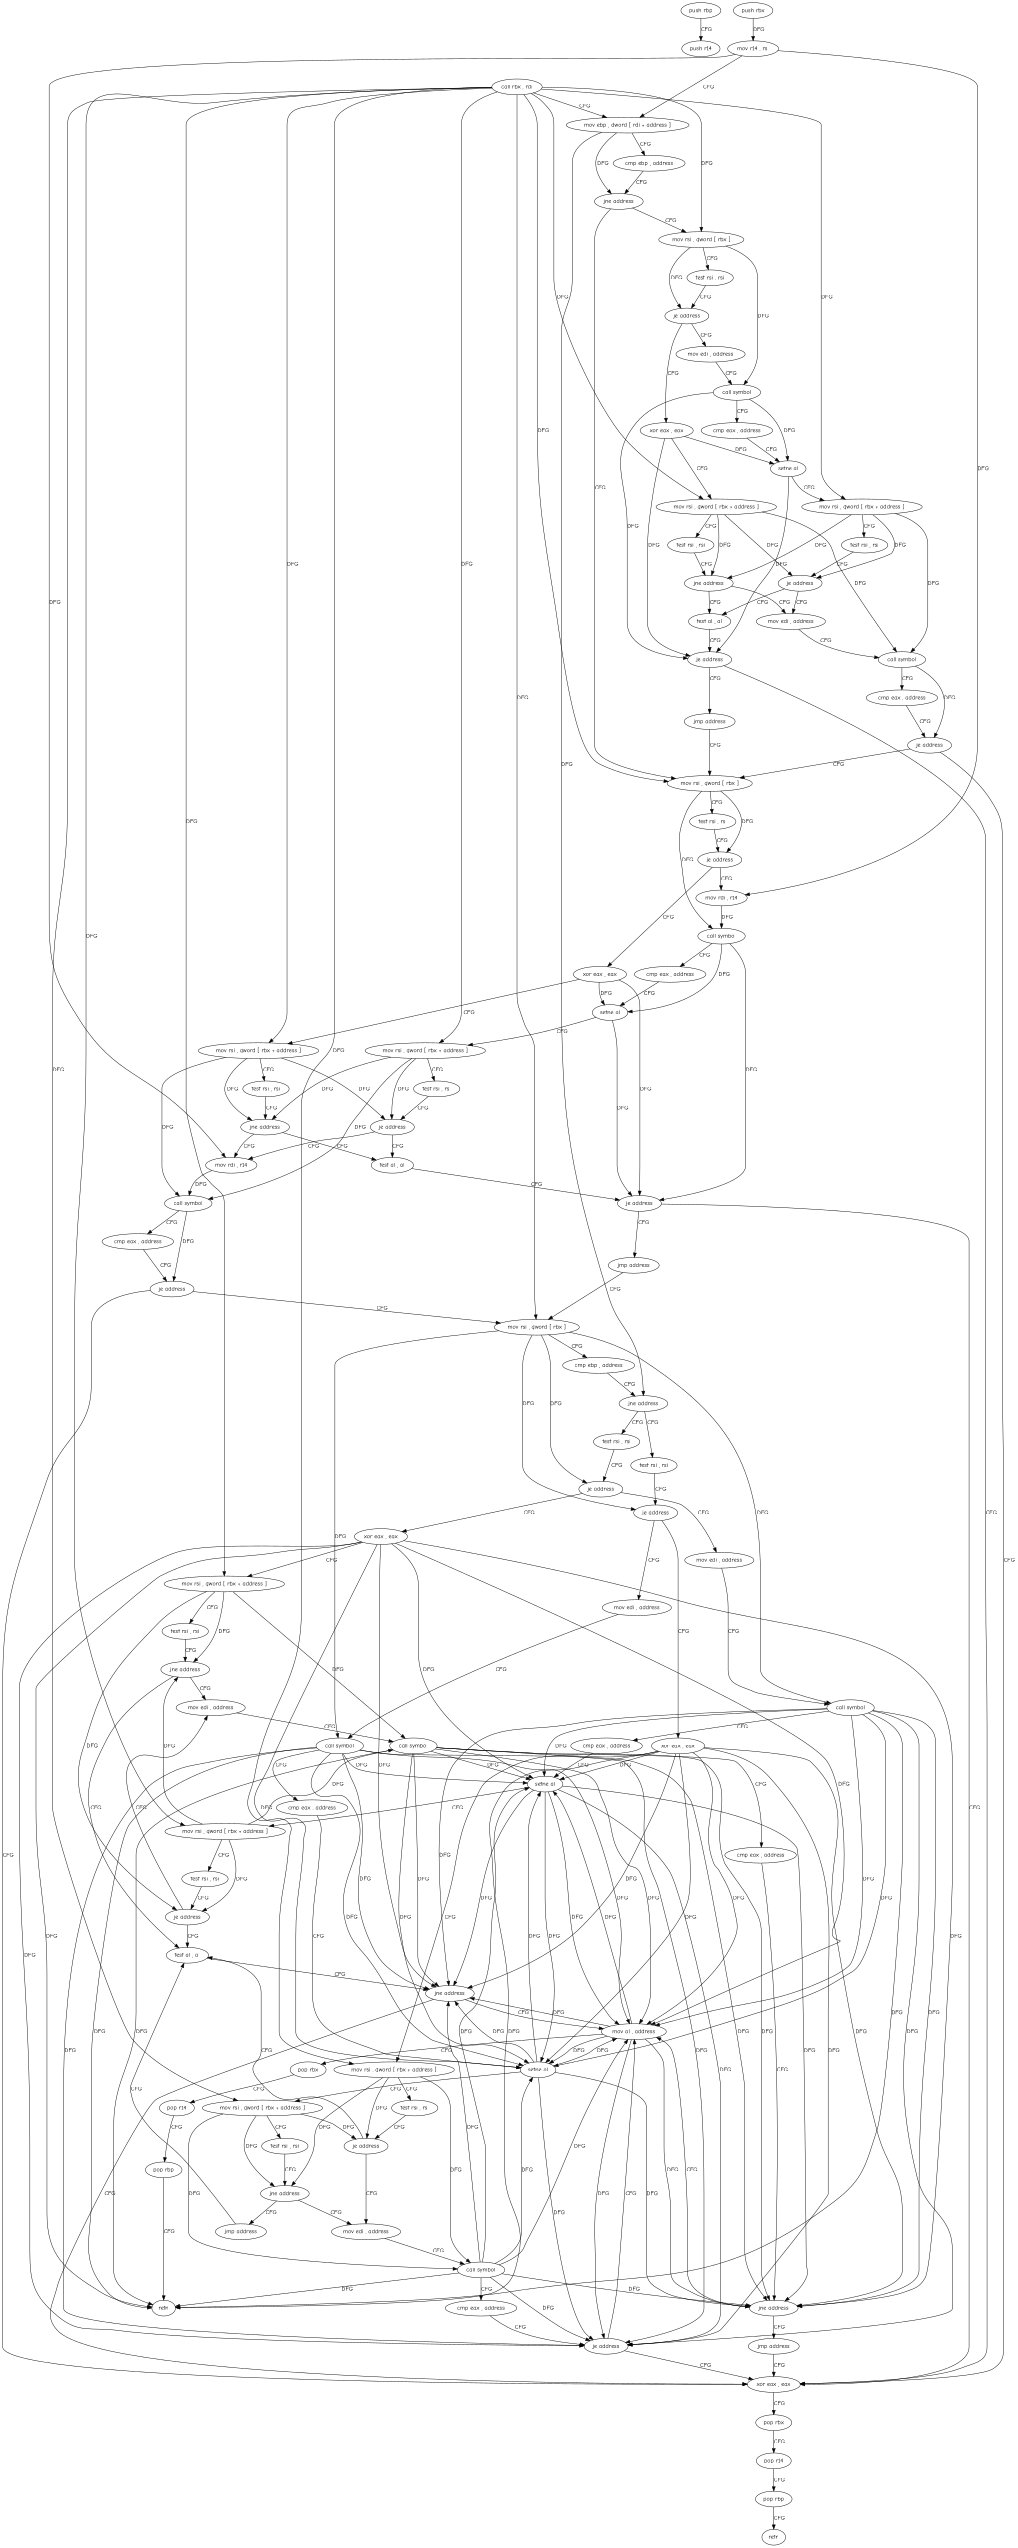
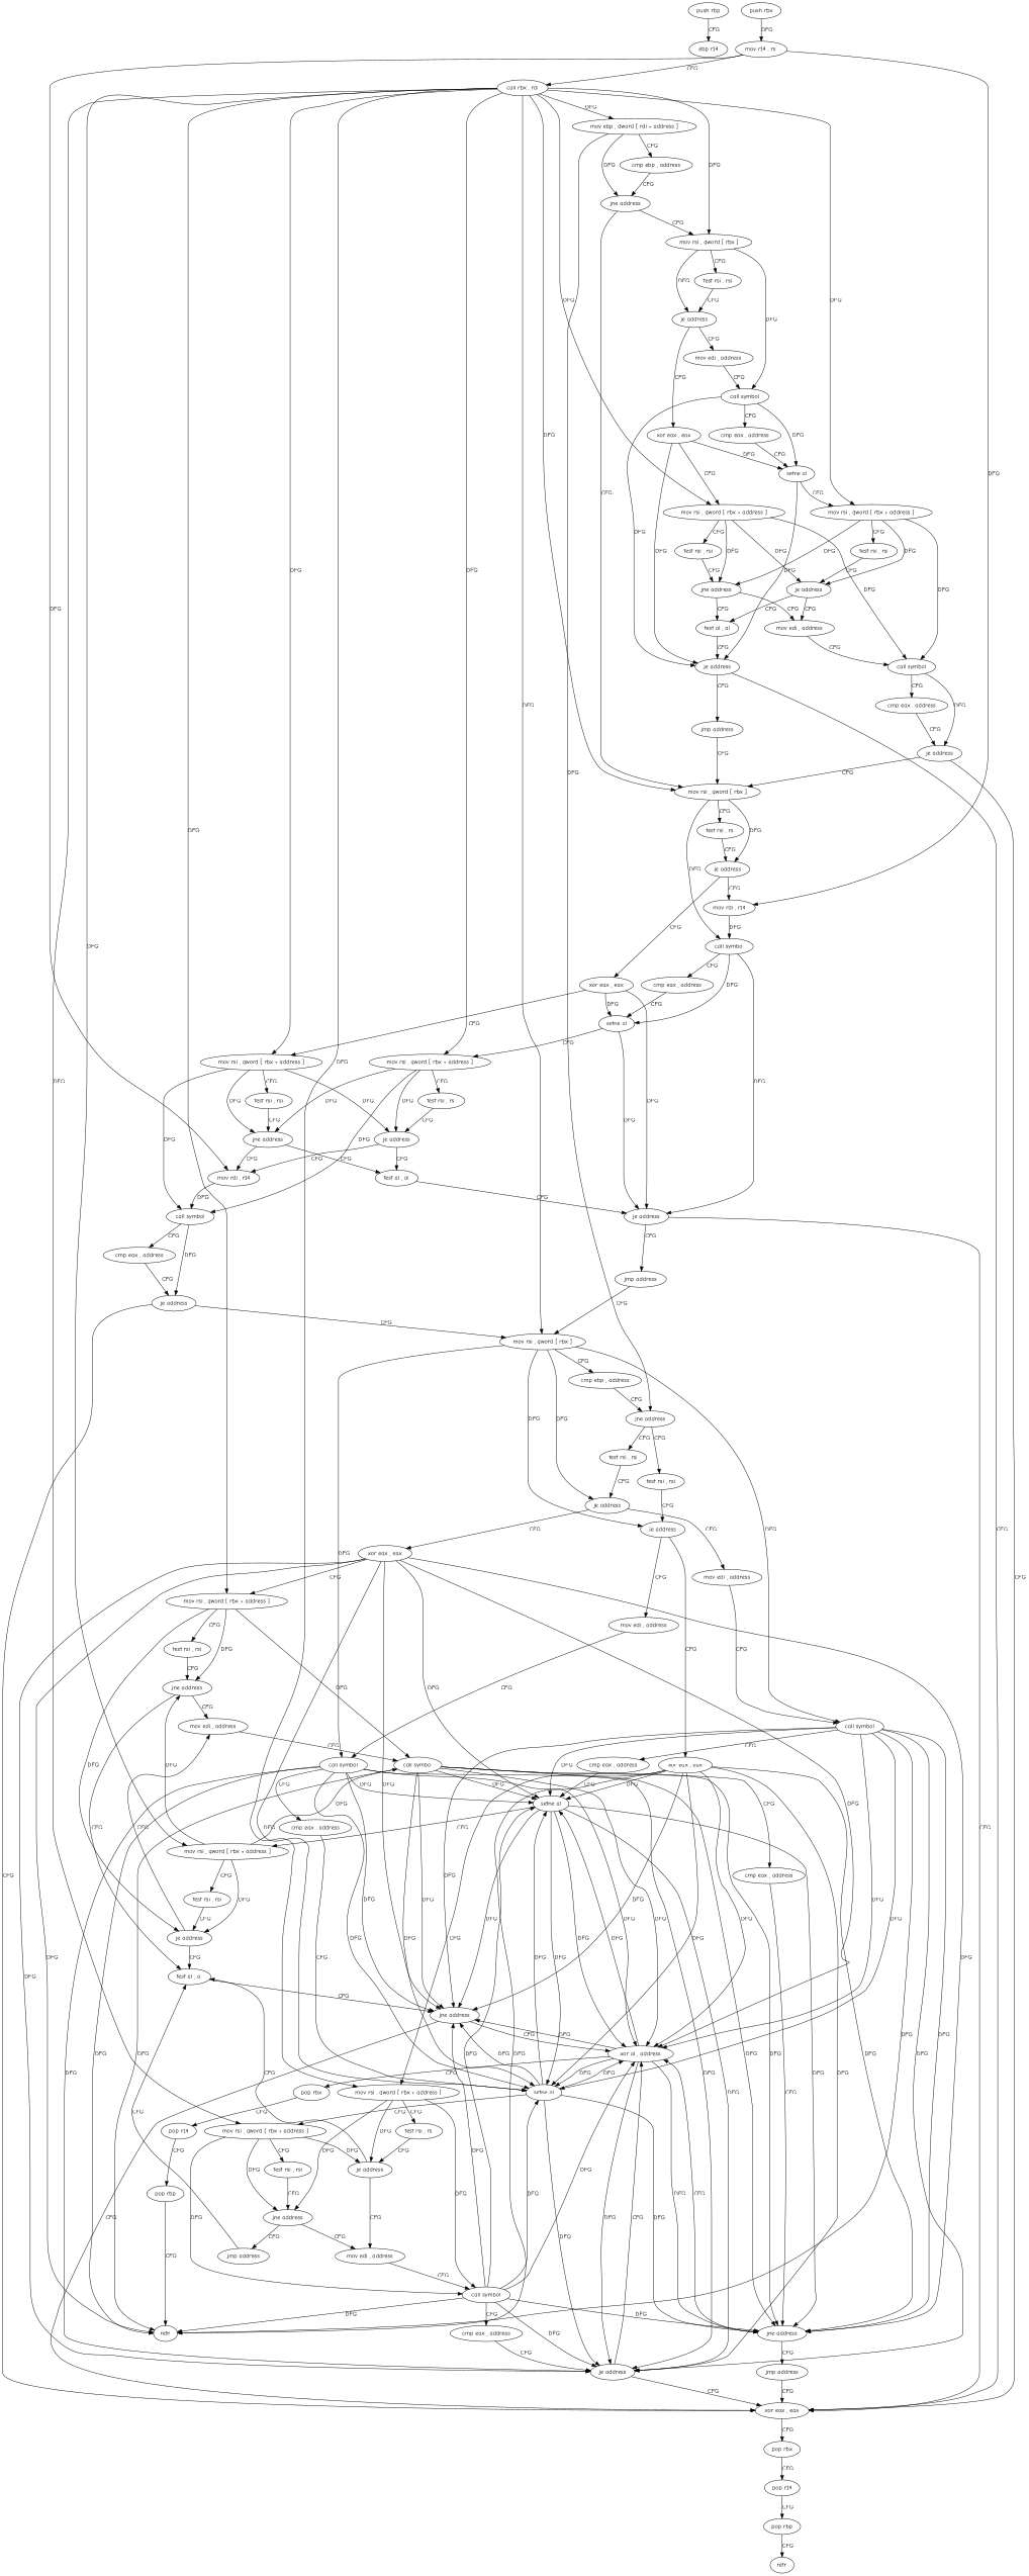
  digraph {
    fontname="Comic Neue"
    node [fontname="Comic Neue"]
    edge [fontname="Comic Neue"]
    n1 [label="push rbp"]
-   n2 [label="push r14"]
+   n2 [label="ebp r14"]
    n3 [label="push rbx"]
    n4 [label="mov r14 , rsi"]
    n5 [label="call rbx , rdi"]
    n6 [label="mov rdi , r14"]
    n7 [label="mov rdi , r14"]
    n8 [label="mov ebp , dword [ rdi + address ]"]
    n9 [label="mov rsi , qword [ rbx ]"]
    n10 [label="mov rsi , qword [ rbx ]"]
    n11 [label="mov rsi , qword [ rbx + address ]"]
    n12 [label="mov rsi , qword [ rbx + address ]"]
    n13 [label="mov rsi , qword [ rbx + address ]"]
    n14 [label="mov rsi , qword [ rbx + address ]"]
    n15 [label="mov rsi , qword [ rbx ]"]
    n16 [label="mov rsi , qword [ rbx + address ]"]
    n17 [label="mov rsi , qword [ rbx + address ]"]
    n18 [label="mov rsi , qword [ rbx + address ]"]
    n19 [label="mov rsi , qword [ rbx + address ]"]
    n20 [label="call symbol"]
    n21 [label="call symbol"]
    n22 [label="cmp ebp , address"]
    n23 [label="jne address"]
    n24 [label="jne address"]
    n25 [label="test rsi , rsi"]
    n26 [label="je address"]
    n27 [label="test rsi , rsi"]
    n28 [label="je address"]
    n29 [label="call symbol"]
    n30 [label="test rsi , rsi"]
    n31 [label="jne address"]
    n32 [label="je address"]
    n33 [label="test rsi , rsi"]
    n34 [label="test rsi , rsi"]
    n35 [label="jne address"]
    n36 [label="je address"]
    n37 [label="call symbol"]
    n38 [label="test rsi , rsi"]
    n39 [label="cmp ebp , address"]
    n40 [label="je address"]
    n41 [label="je address"]
    n42 [label="call symbol"]
    n43 [label="call symbol"]
    n44 [label="test rsi , rsi"]
    n45 [label="jne address"]
    n46 [label="je address"]
    n47 [label="call symbol"]
    n48 [label="test rsi , rsi"]
    n49 [label="test rsi , rsi"]
    n50 [label="je address"]
    n51 [label="jne address"]
    n52 [label="call symbol"]
    n53 [label="test rsi , rsi"]
    n54 [label="test rsi , rsi"]
    n55 [label="test rsi , rsi"]
    n56 [label="xor eax , eax"]
    n57 [label="setne al"]
    n58 [label="je address"]
    n59 [label="cmp eax , address"]
    n60 [label="xor eax , eax"]
    n61 [label="mov edi , address"]
    n62 [label="setne al"]
    n63 [label="je address"]
    n64 [label="cmp eax , address"]
    n65 [label="xor eax , eax"]
    n66 [label="jmp address"]
    n67 [label="jmp address"]
    n68 [label="test al , al"]
    n69 [label="cmp eax , address"]
    n70 [label="je address"]
    n71 [label="mov edi , address"]
    n72 [label="test al , al"]
    n73 [label="cmp eax , address"]
    n74 [label="je address"]
    n75 [label="pop rbx"]
    n76 [label="pop r14"]
    n77 [label="xor eax , eax"]
    n78 [label="mov edi , address"]
    n79 [label="xor eax , eax"]
    n80 [label="mov edi , address"]
    n81 [label="setne al"]
    n82 [label="setne al"]
    n83 [label="jne address"]
-   n84 [label="mov al , address"]
+   n84 [label="xor al , address"]
    n85 [label="jne address"]
    n86 [label="je address"]
    n87 [label=retn]
    n88 [label="cmp eax , address"]
    n89 [label="cmp eax , address"]
    n90 [label="pop rbp"]
    n91 [label=retn]
    n92 [label="jmp address"]
    n93 [label="pop rbx"]
    n94 [label="mov edi , address"]
    n95 [label="test al , al"]
    n96 [label="cmp eax , address"]
    n97 [label="mov edi , address"]
    n98 [label="jmp address"]
    n99 [label="cmp eax , address"]
    n100 [label="pop r14"]
    n101 [label="pop rbp"]
    n1 -> n2 [label=CFG]
    n3 -> n4 [label=DFG]
-   n4 -> n8 [label=CFG]
+   n4 -> n5 [label=CFG]
    n4 -> n6 [label=DFG]
    n4 -> n7 [label=DFG]
-   n5 -> n8 [label=CFG]
+   n5 -> n8 [label=DFG]
    n5 -> n9 [label=DFG]
    n5 -> n10 [label=DFG]
    n5 -> n11 [label=DFG]
    n5 -> n12 [label=DFG]
    n5 -> n13 [label=DFG]
    n5 -> n14 [label=DFG]
    n5 -> n15 [label=DFG]
    n5 -> n16 [label=DFG]
    n5 -> n17 [label=DFG]
    n5 -> n18 [label=DFG]
    n5 -> n19 [label=DFG]
    n6 -> n20 [label=DFG]
    n7 -> n21 [label=DFG]
    n8 -> n22 [label=CFG]
    n8 -> n23 [label=DFG]
    n8 -> n24 [label=DFG]
    n9 -> n20 [label=DFG]
    n9 -> n25 [label=CFG]
    n9 -> n26 [label=DFG]
    n10 -> n27 [label=CFG]
    n10 -> n28 [label=DFG]
    n10 -> n29 [label=DFG]
    n11 -> n21 [label=DFG]
    n11 -> n30 [label=CFG]
    n11 -> n31 [label=DFG]
    n11 -> n32 [label=DFG]
    n12 -> n21 [label=DFG]
    n12 -> n31 [label=DFG]
    n12 -> n32 [label=DFG]
    n12 -> n33 [label=CFG]
    n13 -> n34 [label=CFG]
    n13 -> n35 [label=DFG]
    n13 -> n36 [label=DFG]
    n13 -> n37 [label=DFG]
    n14 -> n35 [label=DFG]
    n14 -> n36 [label=DFG]
    n14 -> n37 [label=DFG]
    n14 -> n38 [label=CFG]
    n15 -> n39 [label=CFG]
    n15 -> n40 [label=DFG]
    n15 -> n41 [label=DFG]
    n15 -> n42 [label=DFG]
    n15 -> n43 [label=DFG]
    n16 -> n44 [label=CFG]
    n16 -> n45 [label=DFG]
    n16 -> n46 [label=DFG]
    n16 -> n47 [label=DFG]
    n17 -> n45 [label=DFG]
    n17 -> n46 [label=DFG]
    n17 -> n47 [label=DFG]
    n17 -> n48 [label=CFG]
    n18 -> n49 [label=CFG]
    n18 -> n50 [label=DFG]
    n18 -> n51 [label=DFG]
    n18 -> n52 [label=DFG]
    n19 -> n50 [label=DFG]
    n19 -> n51 [label=DFG]
    n19 -> n52 [label=DFG]
    n19 -> n53 [label=CFG]
    n20 -> n57 [label=DFG]
    n20 -> n58 [label=DFG]
    n20 -> n59 [label=CFG]
    n21 -> n69 [label=CFG]
    n21 -> n70 [label=DFG]
    n22 -> n23 [label=CFG]
    n23 -> n9 [label=CFG]
    n23 -> n10 [label=CFG]
    n24 -> n54 [label=CFG]
    n24 -> n55 [label=CFG]
    n25 -> n26 [label=CFG]
    n26 -> n6 [label=CFG]
    n26 -> n56 [label=CFG]
    n27 -> n28 [label=CFG]
    n28 -> n60 [label=CFG]
    n28 -> n61 [label=CFG]
    n29 -> n62 [label=DFG]
    n29 -> n63 [label=DFG]
    n29 -> n64 [label=CFG]
    n30 -> n31 [label=CFG]
    n31 -> n7 [label=CFG]
    n31 -> n68 [label=CFG]
    n32 -> n7 [label=CFG]
    n32 -> n68 [label=CFG]
    n33 -> n32 [label=CFG]
    n34 -> n35 [label=CFG]
    n35 -> n71 [label=CFG]
    n35 -> n72 [label=CFG]
    n36 -> n71 [label=CFG]
    n36 -> n72 [label=CFG]
    n37 -> n73 [label=CFG]
    n37 -> n74 [label=DFG]
    n38 -> n36 [label=CFG]
    n39 -> n24 [label=CFG]
    n40 -> n77 [label=CFG]
    n40 -> n78 [label=CFG]
    n41 -> n79 [label=CFG]
    n41 -> n80 [label=CFG]
    n42 -> n81 [label=DFG]
    n42 -> n82 [label=DFG]
    n42 -> n83 [label=DFG]
    n42 -> n84 [label=DFG]
    n42 -> n85 [label=DFG]
    n42 -> n86 [label=DFG]
    n42 -> n87 [label=DFG]
    n42 -> n88 [label=CFG]
    n43 -> n81 [label=DFG]
    n43 -> n82 [label=DFG]
    n43 -> n83 [label=DFG]
    n43 -> n84 [label=DFG]
    n43 -> n85 [label=DFG]
    n43 -> n86 [label=DFG]
    n43 -> n87 [label=DFG]
    n43 -> n89 [label=CFG]
    n44 -> n45 [label=CFG]
    n45 -> n94 [label=CFG]
    n45 -> n95 [label=CFG]
    n46 -> n94 [label=CFG]
    n46 -> n95 [label=CFG]
    n47 -> n81 [label=DFG]
    n47 -> n82 [label=DFG]
    n47 -> n83 [label=DFG]
    n47 -> n84 [label=DFG]
    n47 -> n85 [label=DFG]
    n47 -> n86 [label=DFG]
    n47 -> n87 [label=DFG]
    n47 -> n96 [label=CFG]
    n48 -> n46 [label=CFG]
    n49 -> n50 [label=CFG]
    n50 -> n95 [label=CFG]
    n50 -> n97 [label=CFG]
    n51 -> n97 [label=CFG]
    n51 -> n98 [label=CFG]
    n52 -> n81 [label=DFG]
    n52 -> n82 [label=DFG]
    n52 -> n83 [label=DFG]
    n52 -> n84 [label=DFG]
    n52 -> n85 [label=DFG]
    n52 -> n86 [label=DFG]
    n52 -> n87 [label=DFG]
    n52 -> n99 [label=CFG]
    n53 -> n51 [label=CFG]
    n54 -> n40 [label=CFG]
    n55 -> n41 [label=CFG]
    n56 -> n11 [label=CFG]
    n56 -> n57 [label=DFG]
    n56 -> n58 [label=DFG]
    n57 -> n12 [label=CFG]
    n57 -> n58 [label=DFG]
    n58 -> n65 [label=CFG]
    n58 -> n66 [label=CFG]
    n59 -> n57 [label=CFG]
    n60 -> n13 [label=CFG]
    n60 -> n62 [label=DFG]
    n60 -> n63 [label=DFG]
    n61 -> n29 [label=CFG]
    n62 -> n14 [label=CFG]
    n62 -> n63 [label=DFG]
    n63 -> n65 [label=CFG]
    n63 -> n67 [label=CFG]
    n64 -> n62 [label=CFG]
    n65 -> n75 [label=CFG]
    n66 -> n15 [label=CFG]
    n67 -> n9 [label=CFG]
    n68 -> n58 [label=CFG]
    n69 -> n70 [label=CFG]
    n70 -> n15 [label=CFG]
    n70 -> n65 [label=CFG]
    n71 -> n37 [label=CFG]
    n72 -> n63 [label=CFG]
    n73 -> n74 [label=CFG]
    n74 -> n9 [label=CFG]
    n74 -> n65 [label=CFG]
    n75 -> n76 [label=CFG]
    n76 -> n90 [label=CFG]
    n77 -> n16 [label=CFG]
    n77 -> n81 [label=DFG]
    n77 -> n82 [label=DFG]
    n77 -> n83 [label=DFG]
    n77 -> n84 [label=DFG]
    n77 -> n85 [label=DFG]
    n77 -> n86 [label=DFG]
    n77 -> n87 [label=DFG]
    n78 -> n42 [label=CFG]
    n79 -> n18 [label=CFG]
    n79 -> n81 [label=DFG]
    n79 -> n82 [label=DFG]
    n79 -> n83 [label=DFG]
    n79 -> n84 [label=DFG]
    n79 -> n85 [label=DFG]
    n79 -> n86 [label=DFG]
    n79 -> n87 [label=DFG]
    n80 -> n43 [label=CFG]
    n81 -> n17 [label=CFG]
    n81 -> n82 [label=DFG]
    n81 -> n83 [label=DFG]
    n81 -> n84 [label=DFG]
    n81 -> n85 [label=DFG]
    n81 -> n86 [label=DFG]
    n82 -> n19 [label=CFG]
    n82 -> n81 [label=DFG]
    n82 -> n83 [label=DFG]
    n82 -> n84 [label=DFG]
    n82 -> n85 [label=DFG]
    n82 -> n86 [label=DFG]
    n83 -> n84 [label=CFG]
    n83 -> n92 [label=CFG]
    n84 -> n81 [label=DFG]
    n84 -> n82 [label=DFG]
    n84 -> n83 [label=DFG]
    n84 -> n85 [label=DFG]
    n84 -> n86 [label=DFG]
    n84 -> n93 [label=CFG]
    n85 -> n65 [label=CFG]
    n85 -> n84 [label=CFG]
    n86 -> n65 [label=CFG]
    n86 -> n84 [label=CFG]
    n88 -> n81 [label=CFG]
    n89 -> n82 [label=CFG]
    n90 -> n91 [label=CFG]
    n92 -> n65 [label=CFG]
    n93 -> n100 [label=CFG]
    n94 -> n47 [label=CFG]
    n95 -> n85 [label=CFG]
    n96 -> n83 [label=CFG]
    n97 -> n52 [label=CFG]
    n98 -> n95 [label=CFG]
    n99 -> n86 [label=CFG]
    n100 -> n101 [label=CFG]
    n101 -> n87 [label=CFG]
  }
